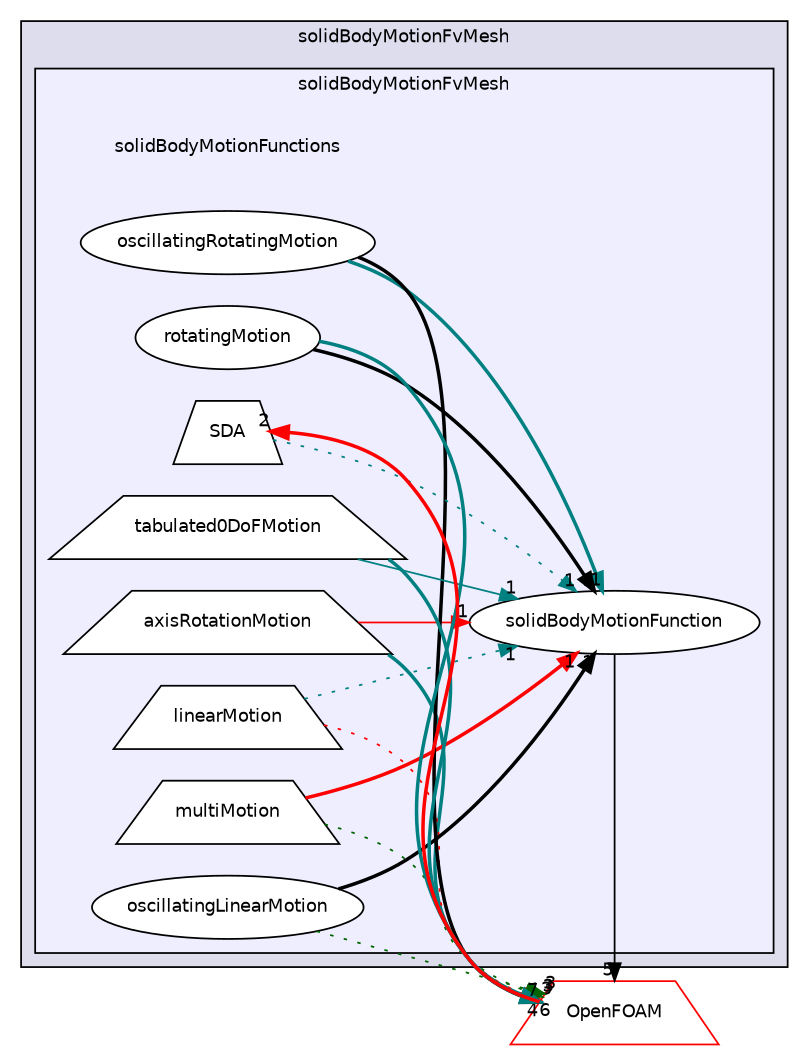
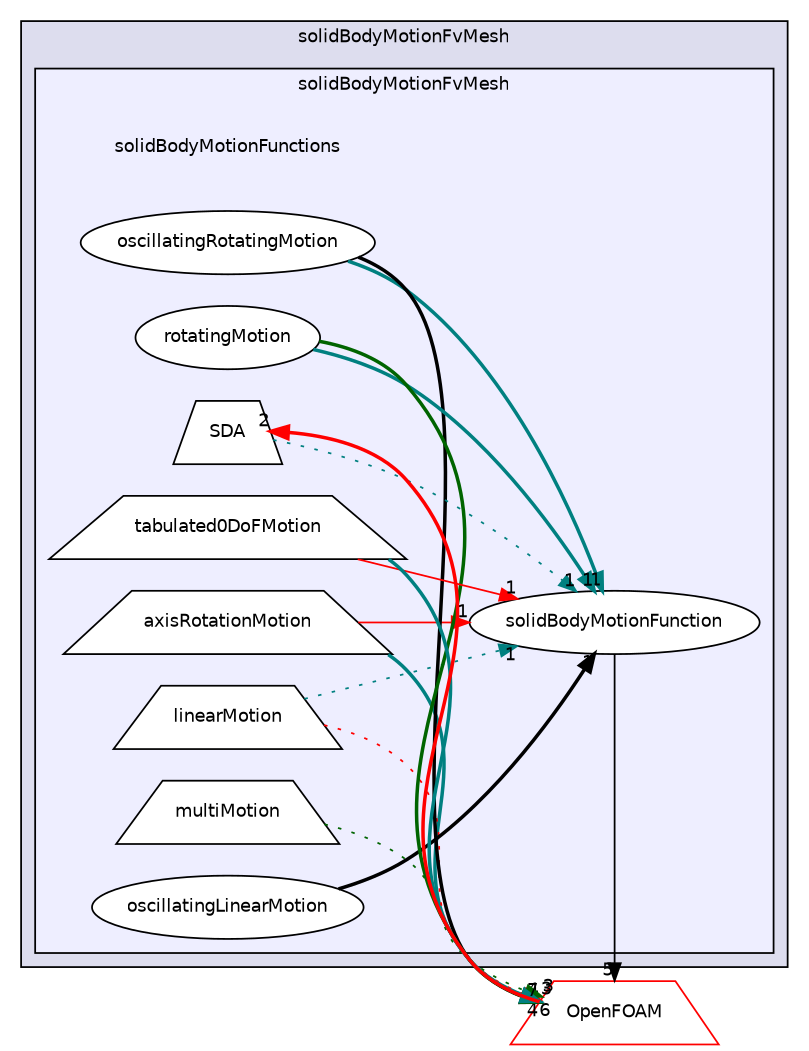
  digraph {
    compound=true
    rankdir=LR
    node [fontname=Helvetica fontsize=10 shape=trapezium color=black fillcolor=white style=filled]
    edge [color=red headlabel=1 labeldistance=1.5 labelfontname=Helvetica labelfontsize=10 style=bold]
    n1 [label=solidBodyMotionFunctions shape=plaintext color="" fillcolor="" style=""]
    n2 [label=axisRotationMotion]
    n3 [label=linearMotion]
    n4 [label=multiMotion]
    n5 [label=oscillatingLinearMotion shape=ellipse]
    n6 [label=oscillatingRotatingMotion shape=ellipse]
    n7 [label=rotatingMotion shape=ellipse]
    n8 [label=SDA]
    n9 [label=solidBodyMotionFunction shape=ellipse]
    n10 [label=tabulated0DoFMotion]
    n11 [color=red label=OpenFOAM fillcolor="" style=""]
    subgraph cluster_1 {
      bgcolor="#ddddee"
      fontname=Helvetica
      fontsize=10
      label=solidBodyMotionFvMesh
      pencolor=black
      subgraph cluster_2 {
        bgcolor="#eeeeff"
        fontname=Helvetica
        fontsize=10
        label=solidBodyMotionFvMesh
        pencolor=black
        n1
        n2
        n3
        n4
        n5
        n6
        n7
        n8
        n9
        n10
      }
    }
    n2 -> n9 [style=solid]
    n2 -> n11 [color=teal headlabel=4]
    n3 -> n9 [color=teal style=dotted]
    n3 -> n11 [headlabel=3 style=dotted]
-   n4 -> n9
    n4 -> n11 [color=darkgreen headlabel=3 style=dotted]
    n5 -> n9 [color=black]
-   n5 -> n11 [color=darkgreen headlabel=3 style=dotted]
    n6 -> n9 [color=teal]
    n6 -> n11 [color=black headlabel=4]
-   n7 -> n9 [color=black]
-   n7 -> n11 [color=teal headlabel=6]
+   n7 -> n9 [color=teal]
+   n7 -> n11 [color=darkgreen headlabel=6]
    n8 -> n9 [color=teal style=dotted]
    n9 -> n11 [color=black headlabel=5 style=solid]
-   n10 -> n9 [color=teal style=solid]
+   n10 -> n9 [style=solid]
    n10 -> n11 [color=teal headlabel=7]
    n11 -> n8 [headlabel=2]
  }
